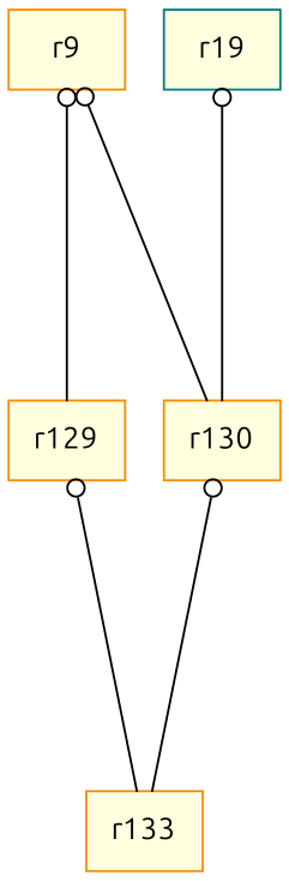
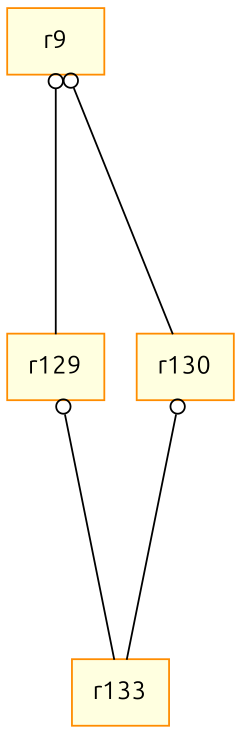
  digraph {
    fontname=Ubuntu
    rankdir=BT
    ranksep=2.0
    node [color=darkorange fillcolor=lightyellow fontname=Ubuntu shape=record style=filled]
    edge [arrowhead=odot fontname=Ubuntu]
    n1 [label="{r130}"]
    n2 [label="{r9}"]
-   n3 [color=teal label="{r19}"]
    n4 [label="{r129}"]
    n5 [label="{r133}"]
    n1 -> n2
-   n1 -> n3
    n4 -> n2
    n5 -> n1
    n5 -> n4
  }
